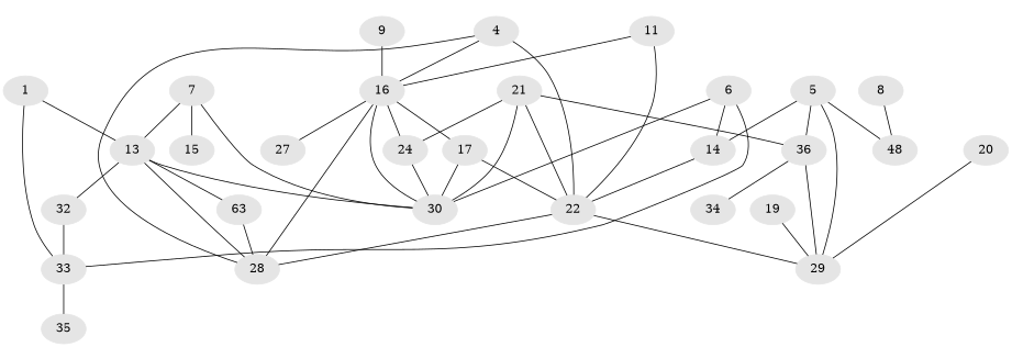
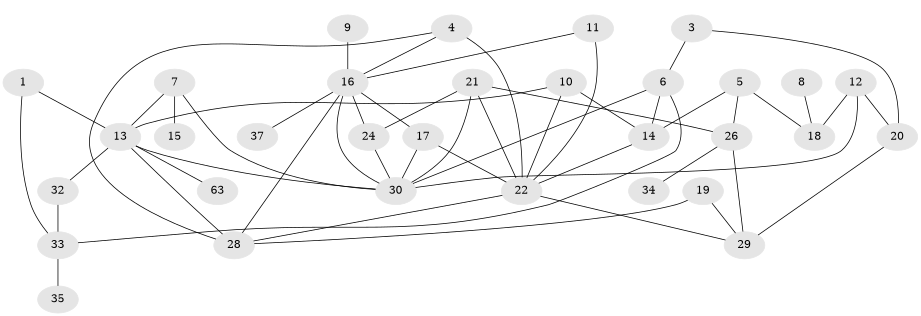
  graph {
    node [color=gray90 style=filled]
    edge [weight=1.0]
    1
    13
    33
    28
    30
    n6 [label=63]
    32
    35
    16
    17
    24
-   27
+   27 [label=37]
+   3
    6
    20
    14
    29
    4
    22
    5
-   18 [label=48]
-   26 [label=36]
+   18
+   26
    34
    7
    15
    8
    9
+   10
    11
+   12
    19
    21
    1 -- 13
    1 -- 33
    13 -- 28
    13 -- 30
    13 -- n6
    13 -- 32
    33 -- 35
    32 -- 33
    16 -- 28
    16 -- 30 [weight=2.0]
    16 -- 17
    16 -- 24
    16 -- 27
    17 -- 30 [weight=2.0]
    17 -- 22
    24 -- 30
+   3 -- 6
+   3 -- 20
    6 -- 33
    6 -- 30
    6 -- 14
    20 -- 29
    14 -- 22
    4 -- 28
    4 -- 16
    4 -- 22 [weight=2.0]
    22 -- 28
    22 -- 29
    5 -- 14
-   5 -- 29
    5 -- 18
    5 -- 26
    26 -- 29
    26 -- 34
    7 -- 13
    7 -- 30
    7 -- 15
    8 -- 18
    9 -- 16
+   10 -- 13
+   10 -- 14
+   10 -- 22
    11 -- 16
    11 -- 22
-   n6 -- 28
+   12 -- 30
+   12 -- 20
+   12 -- 18
+   19 -- 28
    19 -- 29
    21 -- 30
    21 -- 24
    21 -- 22
    21 -- 26
  }
